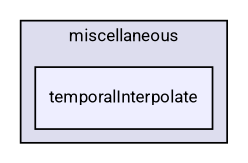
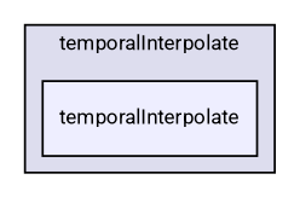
  digraph {
    compound=true
    fontname=Roboto
    n1 [fillcolor="#eeeeff" fontname=Roboto fontsize=10 label=temporalInterpolate pencolor=black shape=box style=filled]
    subgraph cluster_1 {
      bgcolor="#ddddee"
      fontsize=10
-     label=miscellaneous
+     label=temporalInterpolate
      pencolor=black
      n1
    }
  }
